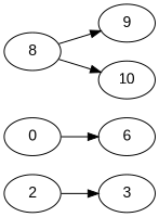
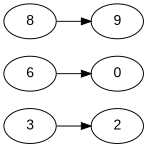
  digraph {
    fontname="Liberation Sans"
    rankdir=LR
    node [alpha=0.16 fontname="Liberation Sans"]
    edge [fontname="Liberation Sans"]
    2 [alpha=0.10 expect_size=458847649726988288]
    3 [alpha=0.01 expect_size=166422354453074]
    n3 [expect_size=26338720380047708 label=0]
    6 [alpha=0.04 expect_size=846698548379516928]
    8 [expect_size=3853599324575367168]
    9 [alpha=0.11 expect_size=1027021885225648]
-   10 [alpha=0.04 expect_size=1498572776007532544]
-   2 -> 3
-   n3 -> 6
+   3 -> 2
+   6 -> n3
    8 -> 9
-   8 -> 10
  }
